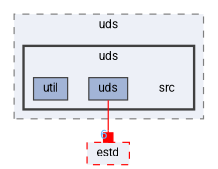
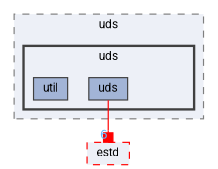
  digraph {
    compound=true
    fontname=Roboto
    node [fontname=Roboto fontsize=10 shape=box color=grey25 fillcolor="#a2b4d6" style=filled]
-   n1 [height=0.2 label=src shape=plaintext width=0.4 color="" fillcolor="" style=""]
    n2 [height=0.2 label=uds width=0.4]
    n3 [height=0.2 label=util width=0.4]
    n4 [color=red fillcolor="#edf0f7" height=0.2 label=estd style="filled,dashed" width=0.4]
    subgraph cluster_1 {
      bgcolor="#edf0f7"
      fontsize=10
      label=uds
      pencolor=grey50
      style="filled,dashed"
      subgraph cluster_2 {
        bgcolor="#edf0f7"
        fontsize=10
        pencolor=grey25
        style="filled,bold"
-       n1
        n2
        n3
      }
    }
    n2 -> n4 [color=red fontcolor=steelblue1 fontname=Roboto fontsize=10 headlabel=6 labeldistance=1.5 labelfontname=Helvetica labelfontsize=10 arrowhead=box]
  }
